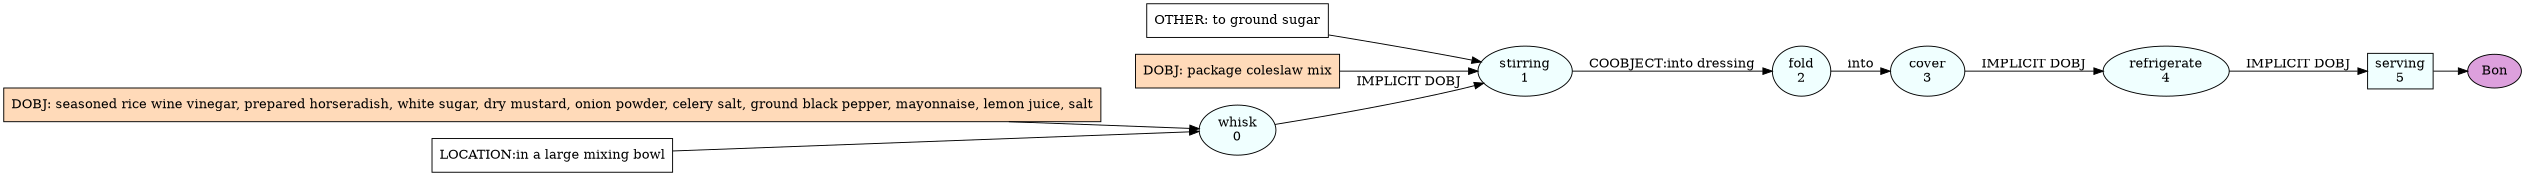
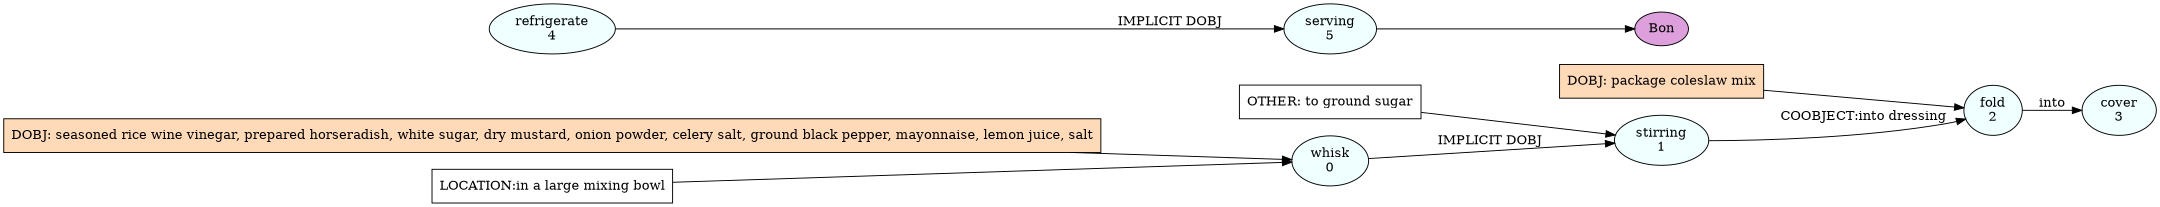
  digraph {
    rankdir=LR
    node [fillcolor=azure shape=oval style=filled]
    n1 [label="whisk\n0"]
    n2 [label="stirring\n1"]
    n3 [label="fold\n2"]
    n4 [label="cover\n3"]
    n5 [label="refrigerate\n4"]
-   n6 [label="serving\n5" shape=box]
+   n6 [label="serving\n5"]
    n7 [fillcolor=plum label=Bon]
    n8 [fillcolor=peachpuff label="DOBJ: seasoned rice wine vinegar, prepared horseradish, white sugar, dry mustard, onion powder, celery salt, ground black pepper, mayonnaise, lemon juice, salt" shape=box]
    n9 [fillcolor=white label="LOCATION:in a large mixing bowl" shape=box]
    n10 [fillcolor=white label="OTHER: to ground sugar" shape=box]
    n11 [fillcolor=peachpuff label="DOBJ: package coleslaw mix" shape=box]
    n1 -> n2 [label="IMPLICIT DOBJ"]
    n2 -> n3 [label="COOBJECT:into dressing"]
    n3 -> n4 [label=into]
-   n4 -> n5 [label="IMPLICIT DOBJ"]
    n5 -> n6 [label="IMPLICIT DOBJ"]
    n6 -> n7
    n8 -> n1
    n9 -> n1
    n10 -> n2
-   n11 -> n2
+   n11 -> n3
  }
